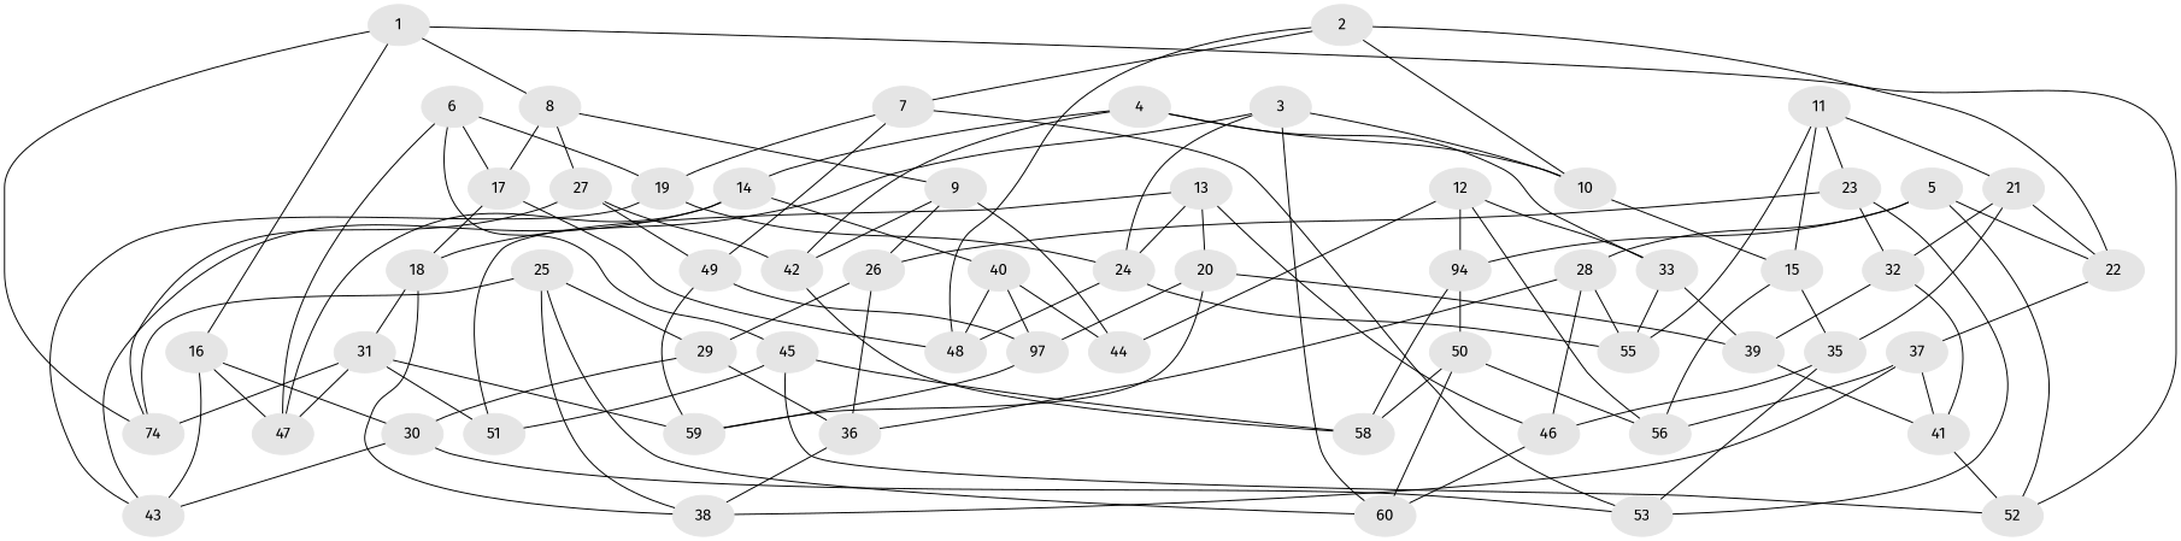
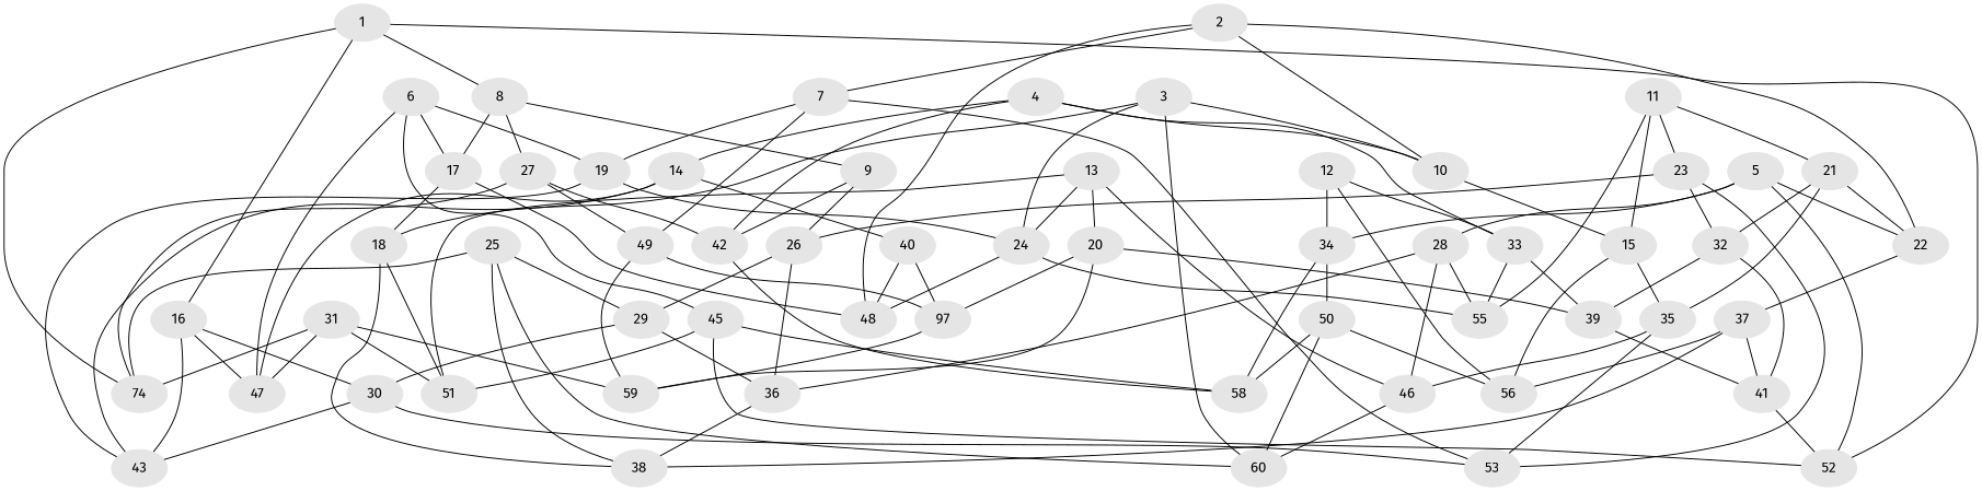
  graph {
    fontname="Fira Sans"
    node [color=gray90 fontname="Fira Sans" style=filled]
    edge [fontname="Fira Sans"]
    1
    8
    16
    52
    n5 [label=74]
    17
    9
    27
    47
    43
    30
    2
    7
    10
    22
    48
    19
    49
    53
    15
    37
    3
    18
    24
    60
    51
    38
    55
    4
    14
    33
    42
    40
    39
    58
    5
    28
-   34 [label=94]
+   34
    46
    36
    50
    6
    45
    n44 [label=97]
    59
    26
-   44
    29
    56
    35
    11
    21
    23
    32
    12
    13
    20
    41
    25
    31
    1 -- 8
    1 -- 16
    1 -- 52
    1 -- n5
    8 -- 17
    8 -- 9
    8 -- 27
    16 -- 47
    16 -- 43
    16 -- 30
    17 -- 48
    17 -- 18
    9 -- 42
    9 -- 26
-   9 -- 44
    27 -- n5
    27 -- 49
    27 -- 42
    30 -- 43
    30 -- 53
    2 -- 7
    2 -- 10
    2 -- 22
    2 -- 48
    7 -- 19
    7 -- 49
    7 -- 53
    10 -- 15
    22 -- 37
    19 -- 43
    19 -- 24
    49 -- n44
    49 -- 59
    15 -- 56
    15 -- 35
    37 -- 38
    37 -- 56
    37 -- 41
    3 -- 10
    3 -- 18
    3 -- 24
    3 -- 60
-   18 -- 31
+   18 -- 51
    18 -- 38
    24 -- 48
    24 -- 55
    4 -- 10
    4 -- 14
    4 -- 33
    4 -- 42
    14 -- 47
    14 -- 43
    14 -- 40
    33 -- 55
    33 -- 39
    42 -- 58
    40 -- 48
    40 -- n44
-   40 -- 44
    39 -- 41
    5 -- 52
    5 -- 22
    5 -- 28
    5 -- 34
    28 -- 55
    28 -- 46
    28 -- 36
    34 -- 58
    34 -- 50
    46 -- 60
    36 -- 38
    50 -- 60
    50 -- 58
    50 -- 56
    6 -- 17
    6 -- 47
    6 -- 19
    6 -- 45
    45 -- 52
    45 -- 51
    45 -- 58
    n44 -- 59
    26 -- 36
    26 -- 29
    29 -- 30
    29 -- 36
    35 -- 53
    35 -- 46
    11 -- 15
    11 -- 55
    11 -- 21
    11 -- 23
    21 -- 22
    21 -- 35
    21 -- 32
    23 -- 53
    23 -- 26
    23 -- 32
    32 -- 39
    32 -- 41
    12 -- 33
    12 -- 34
-   12 -- 44
    12 -- 56
    13 -- 24
    13 -- 51
    13 -- 46
    13 -- 20
    20 -- 39
    20 -- n44
    20 -- 59
    41 -- 52
    25 -- n5
    25 -- 60
    25 -- 38
    25 -- 29
    31 -- n5
    31 -- 47
    31 -- 51
    31 -- 59
  }
